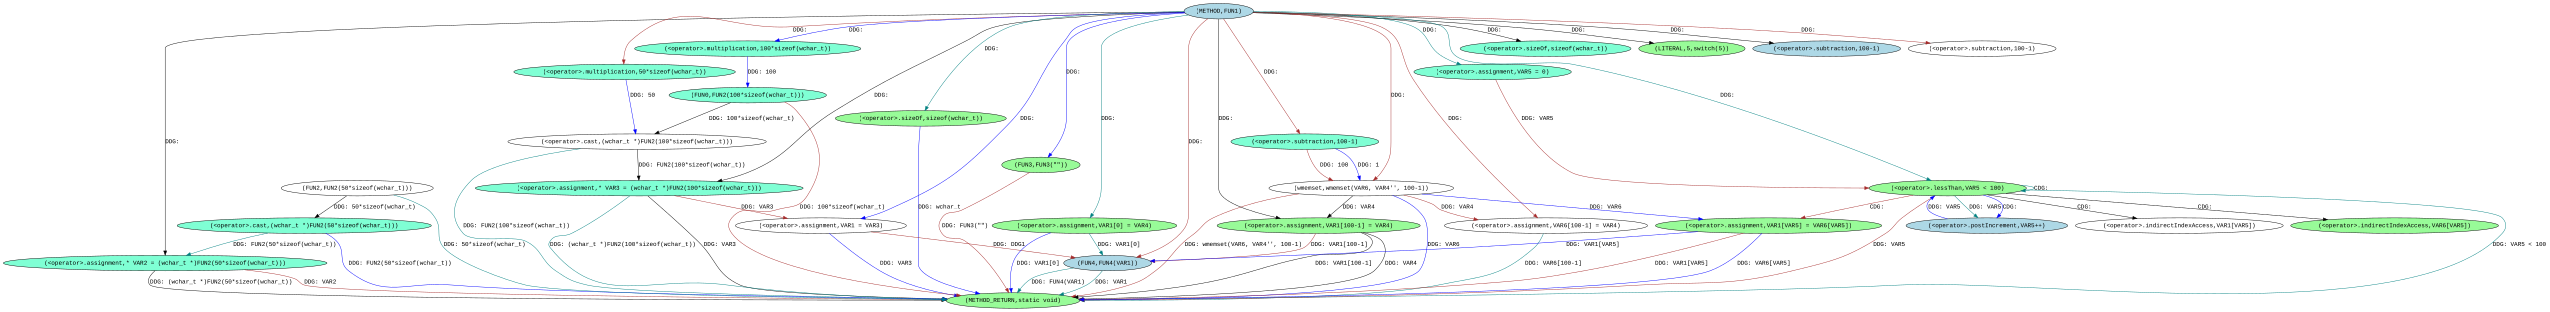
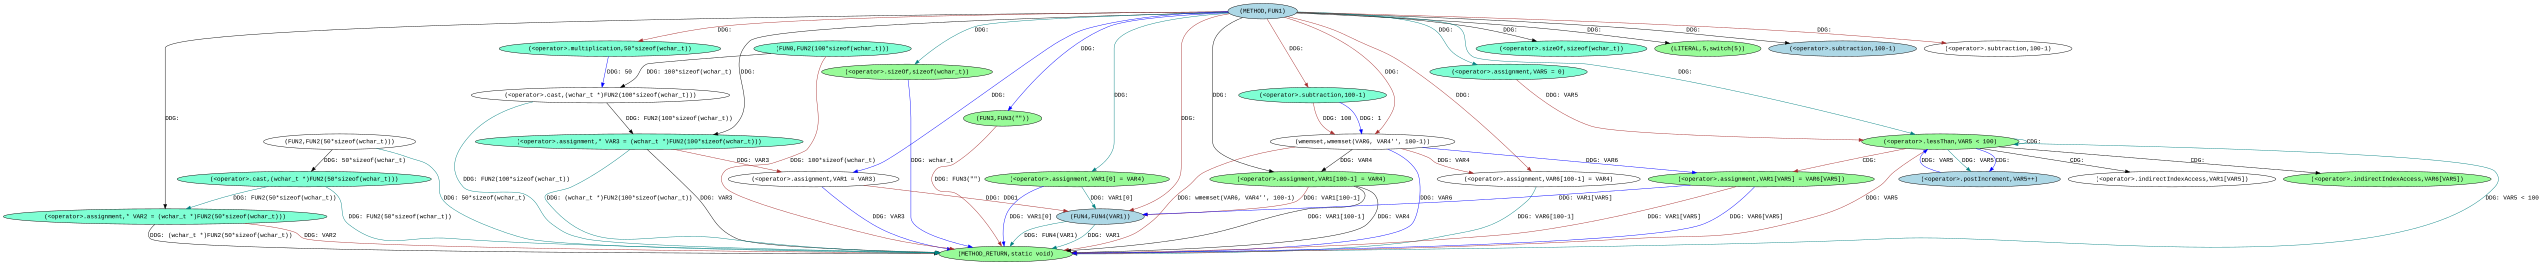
  digraph {
    fontname="Liberation Mono"
    node [fillcolor=aquamarine fontname="Liberation Mono" style=filled]
    edge [color=brown fontname="Liberation Mono"]
    n1 [fillcolor=lightblue label="(METHOD,FUN1)"]
    n2 [label="(<operator>.assignment,* VAR2 = (wchar_t *)FUN2(50*sizeof(wchar_t)))"]
    n3 [label="(<operator>.multiplication,50*sizeof(wchar_t))"]
    n4 [label="(<operator>.sizeOf,sizeof(wchar_t))"]
    n5 [label="(<operator>.assignment,* VAR3 = (wchar_t *)FUN2(100*sizeof(wchar_t)))"]
-   n6 [label="(<operator>.multiplication,100*sizeof(wchar_t))"]
    n7 [fillcolor=palegreen label="(<operator>.sizeOf,sizeof(wchar_t))"]
    n8 [fillcolor=palegreen label="(LITERAL,5,switch(5))"]
    n9 [fillcolor=palegreen label="(FUN3,FUN3(\"\"))"]
    n10 [fillcolor=white label="(<operator>.assignment,VAR1 = VAR3)"]
    n11 [fillcolor=palegreen label="(<operator>.assignment,VAR1[0] = VAR4)"]
    n12 [fillcolor=white label="(wmemset,wmemset(VAR6, VAR4'', 100-1))"]
    n13 [label="(<operator>.subtraction,100-1)"]
    n14 [fillcolor=white label="(<operator>.assignment,VAR6[100-1] = VAR4)"]
    n15 [fillcolor=lightblue label="(<operator>.subtraction,100-1)"]
    n16 [label="(<operator>.assignment,VAR5 = 0)"]
    n17 [fillcolor=palegreen label="(<operator>.lessThan,VAR5 < 100)"]
    n18 [fillcolor=palegreen label="(<operator>.assignment,VAR1[100-1] = VAR4)"]
    n19 [fillcolor=white label="(<operator>.subtraction,100-1)"]
    n20 [fillcolor=lightblue label="(FUN4,FUN4(VAR1))"]
    n21 [fillcolor=palegreen label="(METHOD_RETURN,static void)"]
    n22 [fillcolor=white label="(<operator>.cast,(wchar_t *)FUN2(100*sizeof(wchar_t)))"]
    n23 [label="(FUN0,FUN2(100*sizeof(wchar_t)))"]
    n24 [fillcolor=palegreen label="(<operator>.assignment,VAR1[VAR5] = VAR6[VAR5])"]
    n25 [fillcolor=lightblue label="(<operator>.postIncrement,VAR5++)"]
    n26 [fillcolor=white label="(<operator>.indirectIndexAccess,VAR1[VAR5])"]
    n27 [fillcolor=palegreen label="(<operator>.indirectIndexAccess,VAR6[VAR5])"]
    n28 [label="(<operator>.cast,(wchar_t *)FUN2(50*sizeof(wchar_t)))"]
    n29 [fillcolor=white label="(FUN2,FUN2(50*sizeof(wchar_t)))"]
    n1 -> n2 [color=black label="DDG: "]
    n1 -> n3 [label="DDG: "]
    n1 -> n4 [color=black label="DDG: "]
    n1 -> n5 [color=black label="DDG: "]
-   n1 -> n6 [color=blue label="DDG: "]
    n1 -> n7 [color=teal label="DDG: "]
    n1 -> n8 [color=black label="DDG: "]
    n1 -> n9 [color=blue label="DDG: "]
    n1 -> n10 [color=blue label="DDG: "]
    n1 -> n11 [color=teal label="DDG: "]
    n1 -> n12 [label="DDG: "]
    n1 -> n13 [label="DDG: "]
    n1 -> n14 [label="DDG: "]
    n1 -> n15 [color=black label="DDG: "]
    n1 -> n16 [color=teal label="DDG: "]
    n1 -> n17 [color=teal label="DDG: "]
    n1 -> n18 [color=black label="DDG: "]
    n1 -> n19 [label="DDG: "]
    n1 -> n20 [label="DDG: "]
    n2 -> n21 [label="DDG: VAR2"]
    n2 -> n21 [color=black label="DDG: (wchar_t *)FUN2(50*sizeof(wchar_t))"]
    n3 -> n22 [color=blue label="DDG: 50"]
    n5 -> n10 [label="DDG: VAR3"]
    n5 -> n21 [color=black label="DDG: VAR3"]
    n5 -> n21 [color=teal label="DDG: (wchar_t *)FUN2(100*sizeof(wchar_t))"]
-   n6 -> n23 [color=blue label="DDG: 100"]
    n7 -> n21 [color=blue label="DDG: wchar_t"]
    n9 -> n21 [label="DDG: FUN3(\"\")"]
    n10 -> n20 [label="DDG: DDG1"]
    n10 -> n21 [color=blue label="DDG: VAR3"]
    n11 -> n20 [color=teal label="DDG: VAR1[0]"]
    n11 -> n21 [color=blue label="DDG: VAR1[0]"]
    n12 -> n14 [label="DDG: VAR4"]
    n12 -> n18 [color=black label="DDG: VAR4"]
    n12 -> n21 [color=blue label="DDG: VAR6"]
    n12 -> n21 [label="DDG: wmemset(VAR6, VAR4'', 100-1)"]
    n12 -> n24 [color=blue label="DDG: VAR6"]
    n13 -> n12 [label="DDG: 100"]
    n13 -> n12 [color=blue label="DDG: 1"]
    n14 -> n21 [color=teal label="DDG: VAR6[100-1]"]
    n16 -> n17 [label="DDG: VAR5"]
    n17 -> n17 [color=teal label="CDG: "]
    n17 -> n21 [color=teal label="DDG: VAR5 < 100"]
    n17 -> n21 [label="DDG: VAR5"]
    n17 -> n24 [label="CDG: "]
    n17 -> n25 [color=teal label="DDG: VAR5"]
    n17 -> n25 [color=blue label="CDG: "]
    n17 -> n26 [color=black label="CDG: "]
    n17 -> n27 [color=black label="CDG: "]
    n18 -> n20 [label="DDG: VAR1[100-1]"]
    n18 -> n21 [color=black label="DDG: VAR4"]
    n18 -> n21 [color=black label="DDG: VAR1[100-1]"]
    n20 -> n21 [color=teal label="DDG: VAR1"]
    n20 -> n21 [color=teal label="DDG: FUN4(VAR1)"]
    n22 -> n5 [color=black label="DDG: FUN2(100*sizeof(wchar_t))"]
    n22 -> n21 [color=teal label="DDG: FUN2(100*sizeof(wchar_t))"]
    n23 -> n21 [label="DDG: 100*sizeof(wchar_t)"]
    n23 -> n22 [color=black label="DDG: 100*sizeof(wchar_t)"]
    n24 -> n20 [color=blue label="DDG: VAR1[VAR5]"]
    n24 -> n21 [label="DDG: VAR1[VAR5]"]
    n24 -> n21 [color=blue label="DDG: VAR6[VAR5]"]
    n25 -> n17 [color=blue label="DDG: VAR5"]
    n28 -> n2 [color=teal label="DDG: FUN2(50*sizeof(wchar_t))"]
-   n28 -> n21 [color=blue label="DDG: FUN2(50*sizeof(wchar_t))"]
+   n28 -> n21 [color=teal label="DDG: FUN2(50*sizeof(wchar_t))"]
    n29 -> n21 [color=teal label="DDG: 50*sizeof(wchar_t)"]
    n29 -> n28 [color=black label="DDG: 50*sizeof(wchar_t)"]
  }
